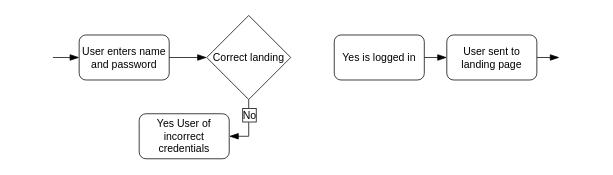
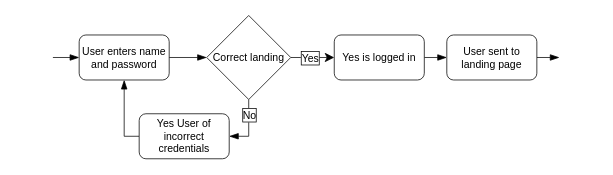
  <mxCell id="0" />
  <mxCell id="1" parent="0" />
+ <mxCell id="2" style="edgeStyle=orthogonalEdgeStyle;rounded=0;orthogonalLoop=1;jettySize=auto;html=1;exitX=0;exitY=0.5;exitDx=0;exitDy=0;entryX=0.5;entryY=1;entryDx=0;entryDy=0;startArrow=none;startFill=0;startSize=10;endArrow=blockThin;endFill=1;endSize=10;fontSize=14;" parent="1" source="3" target="14" edge="1"><mxGeometry relative="1" as="geometry" /></mxCell>
  <mxCell id="3" value="Yes User of incorrect credentials" style="rounded=1;whiteSpace=wrap;html=1;fillColor=#FFFFFF;fontSize=14;labelBorderColor=none;" parent="1" vertex="1"><mxGeometry x="185" y="151" width="120" height="60" as="geometry" /></mxCell>
+ <mxCell id="4" style="edgeStyle=none;rounded=0;orthogonalLoop=1;jettySize=auto;html=1;startArrow=none;startFill=0;endArrow=classic;endFill=1;exitX=1;exitY=0.5;exitDx=0;exitDy=0;entryX=0;entryY=0.5;entryDx=0;entryDy=0;fontSize=14;labelBorderColor=none;startSize=10;endSize=10;" parent="1" source="12" target="7" edge="1"><mxGeometry relative="1" as="geometry"><mxPoint x="347" y="86" as="sourcePoint" /><mxPoint x="335" y="126" as="targetPoint" /></mxGeometry></mxCell>
+ <mxCell id="5" value="Yes" style="text;html=1;resizable=0;points=[];align=center;verticalAlign=middle;labelBackgroundColor=#ffffff;fontSize=14;labelBorderColor=#000000;" parent="4" vertex="1" connectable="0"><mxGeometry x="-0.255" relative="1" as="geometry"><mxPoint x="3" as="offset" /></mxGeometry></mxCell>
  <mxCell id="6" style="edgeStyle=orthogonalEdgeStyle;rounded=0;orthogonalLoop=1;jettySize=auto;html=1;exitX=1;exitY=0.5;exitDx=0;exitDy=0;entryX=0;entryY=0.5;entryDx=0;entryDy=0;startArrow=none;startFill=0;startSize=10;endArrow=blockThin;endFill=1;endSize=10;fontSize=14;" parent="1" source="7" target="9" edge="1"><mxGeometry relative="1" as="geometry" /></mxCell>
  <mxCell id="7" value="&lt;span style=&quot;font-size: 14px;&quot;&gt;Yes is logged in&lt;/span&gt;" style="rounded=1;whiteSpace=wrap;html=1;fillColor=#FFFFFF;fontSize=14;labelBorderColor=none;" parent="1" vertex="1"><mxGeometry x="445" y="46" width="120" height="60" as="geometry" /></mxCell>
  <mxCell id="8" style="edgeStyle=orthogonalEdgeStyle;rounded=0;orthogonalLoop=1;jettySize=auto;html=1;exitX=1;exitY=0.5;exitDx=0;exitDy=0;entryX=0;entryY=0.5;entryDx=0;entryDy=0;startArrow=none;startFill=0;startSize=10;endArrow=blockThin;endFill=1;endSize=10;fontSize=14;" parent="1" source="9" target="15" edge="1"><mxGeometry relative="1" as="geometry" /></mxCell>
  <mxCell id="9" value="&lt;span style=&quot;font-size: 14px;&quot;&gt;User sent to landing page&lt;/span&gt;" style="rounded=1;whiteSpace=wrap;html=1;fillColor=#FFFFFF;fontSize=14;labelBorderColor=none;" parent="1" vertex="1"><mxGeometry x="595" y="46" width="120" height="60" as="geometry" /></mxCell>
  <mxCell id="10" style="edgeStyle=orthogonalEdgeStyle;rounded=0;orthogonalLoop=1;jettySize=auto;html=1;exitX=0.5;exitY=1;exitDx=0;exitDy=0;entryX=1;entryY=0.5;entryDx=0;entryDy=0;startArrow=none;startFill=0;startSize=10;endArrow=blockThin;endFill=1;endSize=10;fontSize=14;" parent="1" source="12" target="3" edge="1"><mxGeometry relative="1" as="geometry" /></mxCell>
  <mxCell id="11" value="No" style="text;html=1;resizable=0;points=[];align=center;verticalAlign=middle;labelBackgroundColor=#ffffff;fontSize=14;labelBorderColor=#000000;" parent="10" vertex="1" connectable="0"><mxGeometry x="-0.24" y="-1" relative="1" as="geometry"><mxPoint x="1" y="-9" as="offset" /></mxGeometry></mxCell>
  <mxCell id="12" value="Correct landing" style="rhombus;whiteSpace=wrap;html=1;fillColor=#FFFFFF;fontSize=14;labelBorderColor=none;" parent="1" vertex="1"><mxGeometry x="275" y="20" width="112" height="112" as="geometry" /></mxCell>
  <mxCell id="13" style="edgeStyle=orthogonalEdgeStyle;rounded=0;orthogonalLoop=1;jettySize=auto;html=1;exitX=1;exitY=0.5;exitDx=0;exitDy=0;entryX=0;entryY=0.5;entryDx=0;entryDy=0;startArrow=none;startFill=0;startSize=10;endArrow=blockThin;endFill=1;endSize=10;fontSize=14;" parent="1" source="14" target="12" edge="1"><mxGeometry relative="1" as="geometry" /></mxCell>
  <mxCell id="14" value="User enters name and password" style="rounded=1;whiteSpace=wrap;html=1;fontSize=14;labelBorderColor=none;" parent="1" vertex="1"><mxGeometry x="105" y="46" width="120" height="60" as="geometry" /></mxCell>
  <mxCell id="15" value="" style="shape=image;html=1;verticalAlign=top;verticalLabelPosition=bottom;labelBackgroundColor=#ffffff;imageAspect=0;aspect=fixed;image=https://cdn2.iconfinder.com/data/icons/font-awesome/1792/dot-circle-o-128.png;fontSize=14;labelBorderColor=none;" parent="1" vertex="1"><mxGeometry x="745" y="51" width="50" height="50" as="geometry" /></mxCell>
  <mxCell id="16" style="edgeStyle=orthogonalEdgeStyle;rounded=0;orthogonalLoop=1;jettySize=auto;html=1;exitX=1;exitY=0.5;exitDx=0;exitDy=0;entryX=0;entryY=0.5;entryDx=0;entryDy=0;startArrow=none;startFill=0;startSize=10;endArrow=blockThin;endFill=1;endSize=10;fontSize=14;" parent="1" source="17" target="14" edge="1"><mxGeometry relative="1" as="geometry" /></mxCell>
  <mxCell id="17" value="" style="shape=image;html=1;verticalAlign=top;verticalLabelPosition=bottom;labelBackgroundColor=#ffffff;imageAspect=0;aspect=fixed;image=https://cdn4.iconfinder.com/data/icons/essential-app-2/16/record-round-circle-dot-128.png;fontSize=14;labelBorderColor=none;" parent="1" vertex="1"><mxGeometry x="20" y="51" width="50" height="50" as="geometry" /></mxCell>
